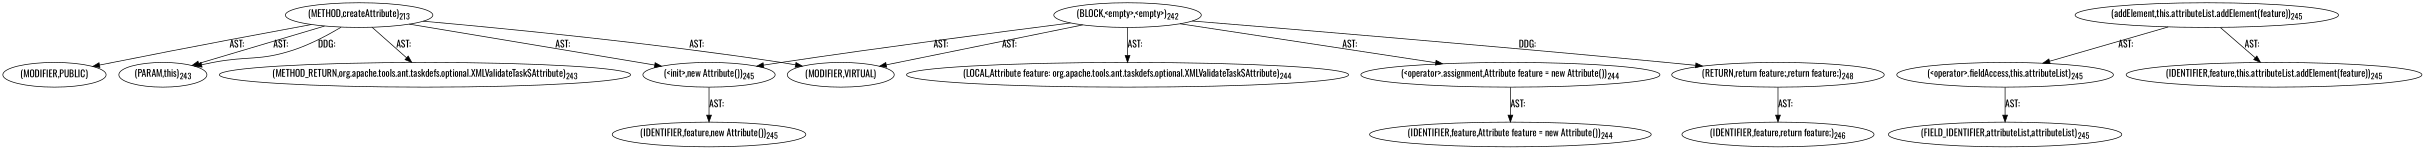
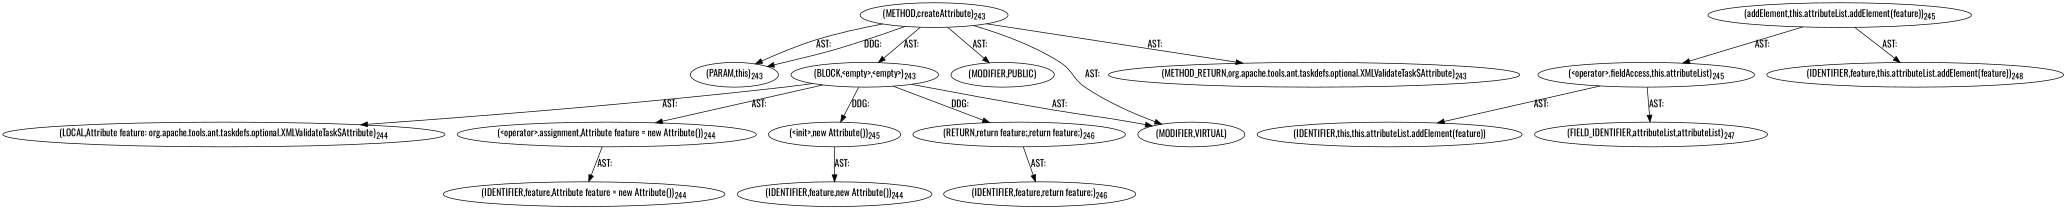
  digraph {
    fontname=Oswald
    node [fontname=Oswald]
    edge [fontname=Oswald]
-   n1 [label=<(METHOD,createAttribute)<SUB>213</SUB>>]
+   n1 [label=<(METHOD,createAttribute)<SUB>243</SUB>>]
    n2 [label=<(PARAM,this)<SUB>243</SUB>>]
-   n3 [label=<(BLOCK,&lt;empty&gt;,&lt;empty&gt;)<SUB>242</SUB>>]
+   n3 [label=<(BLOCK,&lt;empty&gt;,&lt;empty&gt;)<SUB>243</SUB>>]
    n4 [label=<(MODIFIER,PUBLIC)>]
    n5 [label=<(MODIFIER,VIRTUAL)>]
    n6 [label=<(METHOD_RETURN,org.apache.tools.ant.taskdefs.optional.XMLValidateTask$Attribute)<SUB>243</SUB>>]
    n7 [label=<(LOCAL,Attribute feature: org.apache.tools.ant.taskdefs.optional.XMLValidateTask$Attribute)<SUB>244</SUB>>]
    n8 [label=<(&lt;operator&gt;.assignment,Attribute feature = new Attribute())<SUB>244</SUB>>]
    n9 [label=<(&lt;init&gt;,new Attribute())<SUB>245</SUB>>]
-   n10 [label=<(RETURN,return feature;,return feature;)<SUB>248</SUB>>]
+   n10 [label=<(RETURN,return feature;,return feature;)<SUB>246</SUB>>]
    n11 [label=<(IDENTIFIER,feature,Attribute feature = new Attribute())<SUB>244</SUB>>]
-   n12 [label=<(IDENTIFIER,feature,new Attribute())<SUB>245</SUB>>]
+   n12 [label=<(IDENTIFIER,feature,new Attribute())<SUB>244</SUB>>]
    n13 [label=<(addElement,this.attributeList.addElement(feature))<SUB>245</SUB>>]
    n14 [label=<(&lt;operator&gt;.fieldAccess,this.attributeList)<SUB>245</SUB>>]
-   n15 [label=<(IDENTIFIER,feature,this.attributeList.addElement(feature))<SUB>245</SUB>>]
+   n15 [label=<(IDENTIFIER,feature,this.attributeList.addElement(feature))<SUB>248</SUB>>]
    n16 [label=<(IDENTIFIER,feature,return feature;)<SUB>246</SUB>>]
-   n18 [label=<(FIELD_IDENTIFIER,attributeList,attributeList)<SUB>245</SUB>>]
+   n17 [label=<(IDENTIFIER,this,this.attributeList.addElement(feature))>]
+   n18 [label=<(FIELD_IDENTIFIER,attributeList,attributeList)<SUB>247</SUB>>]
    n1 -> n2 [label="AST: "]
    n1 -> n2 [label="DDG: "]
-   n1 -> n9 [label="AST: "]
+   n1 -> n3 [label="AST: "]
    n1 -> n4 [label="AST: "]
    n1 -> n5 [label="AST: "]
    n1 -> n6 [label="AST: "]
    n3 -> n5 [label="AST: "]
    n3 -> n7 [label="AST: "]
    n3 -> n8 [label="AST: "]
-   n3 -> n9 [label="AST: "]
+   n3 -> n9 [label="DDG: "]
    n3 -> n10 [label="DDG: "]
    n8 -> n11 [label="AST: "]
    n9 -> n12 [label="AST: "]
    n10 -> n16 [label="AST: "]
    n13 -> n14 [label="AST: "]
    n13 -> n15 [label="AST: "]
+   n14 -> n17 [label="AST: "]
    n14 -> n18 [label="AST: "]
  }
